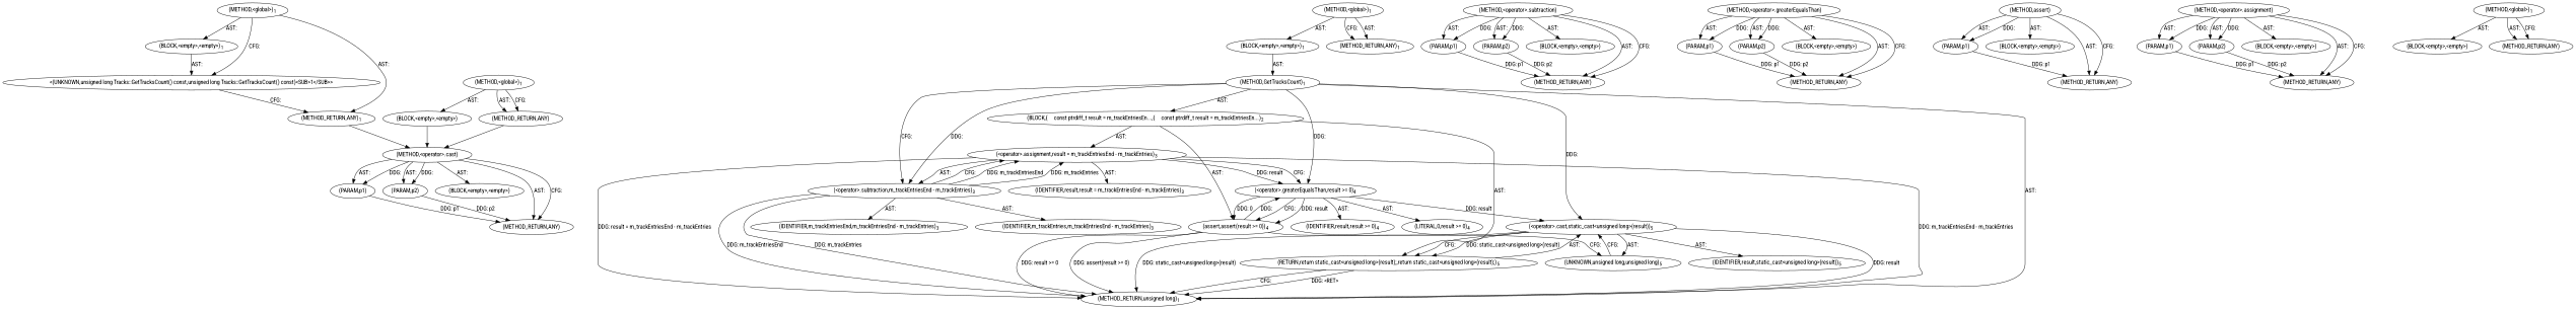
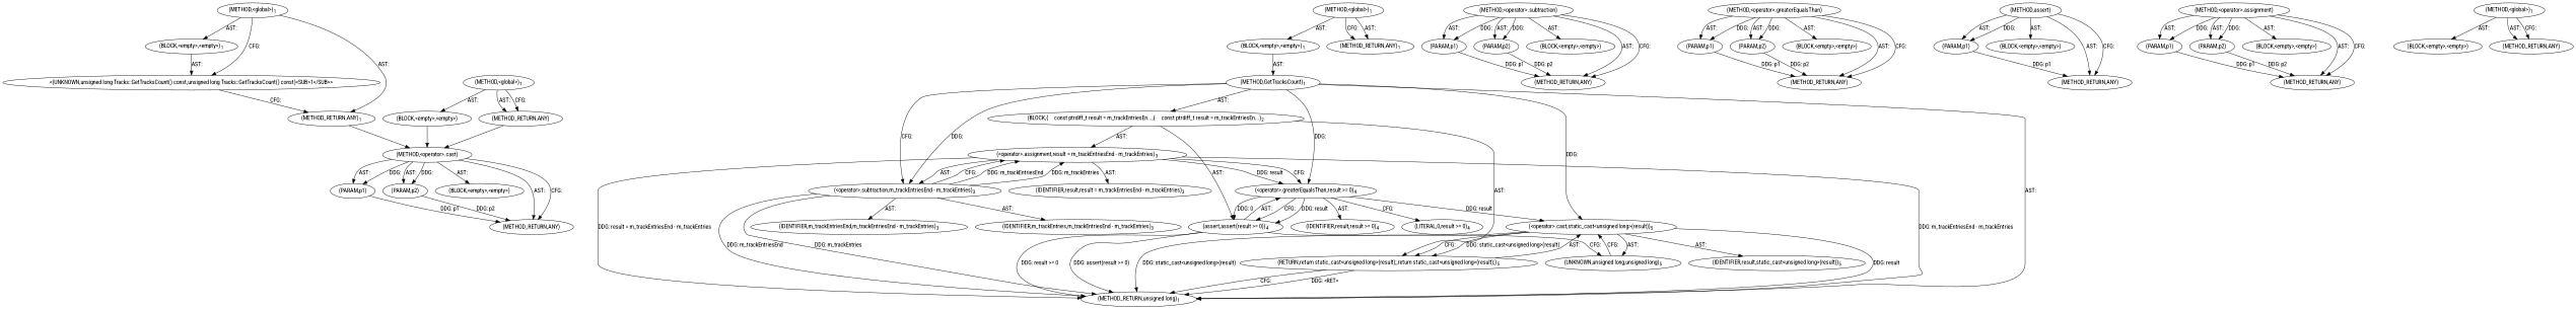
  digraph {
    fontname="Roboto Condensed"
    node [fontname="Roboto Condensed"]
    edge [fontname="Roboto Condensed"]
    n1 [label=<(METHOD,&lt;operator&gt;.cast)>]
    n2 [label=<(PARAM,p1)>]
    n3 [label=<(PARAM,p2)>]
    n4 [label=<(BLOCK,&lt;empty&gt;,&lt;empty&gt;)>]
    n5 [label=<(METHOD_RETURN,ANY)>]
    n6 [label=<(METHOD,&lt;global&gt;)<SUB>1</SUB>>]
    n7 [label=<(BLOCK,&lt;empty&gt;,&lt;empty&gt;)<SUB>1</SUB>>]
    n8 [label=<(METHOD_RETURN,ANY)<SUB>1</SUB>>]
    n9 [label=<(METHOD,GetTracksCount)<SUB>1</SUB>>]
    n10 [label=<(BLOCK,{     const ptrdiff_t result = m_trackEntriesEn...,{     const ptrdiff_t result = m_trackEntriesEn...)<SUB>2</SUB>>]
    n11 [label=<(&lt;operator&gt;.subtraction,m_trackEntriesEnd - m_trackEntries)<SUB>3</SUB>>]
    n12 [label=<(&lt;operator&gt;.greaterEqualsThan,result &gt;= 0)<SUB>4</SUB>>]
    n13 [label=<(&lt;operator&gt;.cast,static_cast&lt;unsigned long&gt;(result))<SUB>5</SUB>>]
    n14 [label=<(METHOD_RETURN,unsigned long)<SUB>1</SUB>>]
    n15 [label=<(&lt;operator&gt;.assignment,result = m_trackEntriesEnd - m_trackEntries)<SUB>3</SUB>>]
    n16 [label=<(assert,assert(result &gt;= 0))<SUB>4</SUB>>]
    n17 [label=<(RETURN,return static_cast&lt;unsigned long&gt;(result);,return static_cast&lt;unsigned long&gt;(result);)<SUB>5</SUB>>]
    n18 [label=<(IDENTIFIER,m_trackEntriesEnd,m_trackEntriesEnd - m_trackEntries)<SUB>3</SUB>>]
    n19 [label=<(IDENTIFIER,m_trackEntries,m_trackEntriesEnd - m_trackEntries)<SUB>3</SUB>>]
    n20 [label=<(IDENTIFIER,result,result &gt;= 0)<SUB>4</SUB>>]
    n21 [label=<(LITERAL,0,result &gt;= 0)<SUB>4</SUB>>]
    n22 [label=<(UNKNOWN,unsigned long,unsigned long)<SUB>5</SUB>>]
    n23 [label=<(IDENTIFIER,result,static_cast&lt;unsigned long&gt;(result))<SUB>5</SUB>>]
    n24 [label=<(IDENTIFIER,result,result = m_trackEntriesEnd - m_trackEntries)<SUB>3</SUB>>]
    n25 [label=<(METHOD,&lt;operator&gt;.subtraction)>]
    n26 [label=<(PARAM,p1)>]
    n27 [label=<(PARAM,p2)>]
    n28 [label=<(BLOCK,&lt;empty&gt;,&lt;empty&gt;)>]
    n29 [label=<(METHOD_RETURN,ANY)>]
    n30 [label=<(METHOD,&lt;operator&gt;.greaterEqualsThan)>]
    n31 [label=<(PARAM,p1)>]
    n32 [label=<(PARAM,p2)>]
    n33 [label=<(BLOCK,&lt;empty&gt;,&lt;empty&gt;)>]
    n34 [label=<(METHOD_RETURN,ANY)>]
    n35 [label=<(METHOD,assert)>]
    n36 [label=<(PARAM,p1)>]
    n37 [label=<(BLOCK,&lt;empty&gt;,&lt;empty&gt;)>]
    n38 [label=<(METHOD_RETURN,ANY)>]
    n39 [label=<(METHOD,&lt;operator&gt;.assignment)>]
    n40 [label=<(PARAM,p1)>]
    n41 [label=<(PARAM,p2)>]
    n42 [label=<(BLOCK,&lt;empty&gt;,&lt;empty&gt;)>]
    n43 [label=<(METHOD_RETURN,ANY)>]
    n44 [label=<(METHOD,&lt;global&gt;)<SUB>1</SUB>>]
    n45 [label=<(BLOCK,&lt;empty&gt;,&lt;empty&gt;)>]
    n46 [label=<(METHOD_RETURN,ANY)>]
    n47 [label=<(METHOD,&lt;global&gt;)<SUB>1</SUB>>]
    n48 [label=<(BLOCK,&lt;empty&gt;,&lt;empty&gt;)<SUB>1</SUB>>]
    n49 [label="<(UNKNOWN,unsigned long Tracks::GetTracksCount() const,unsigned long Tracks::GetTracksCount() const)<SUB>1</SUB>>"]
    n50 [label=<(METHOD_RETURN,ANY)<SUB>1</SUB>>]
    n51 [label=<(METHOD,&lt;global&gt;)<SUB>1</SUB>>]
    n52 [label=<(BLOCK,&lt;empty&gt;,&lt;empty&gt;)>]
    n53 [label=<(METHOD_RETURN,ANY)>]
    n1 -> n2 [label="AST: "]
    n1 -> n2 [label="DDG: "]
    n1 -> n3 [label="AST: "]
    n1 -> n3 [label="DDG: "]
    n1 -> n4 [label="AST: "]
    n1 -> n5 [label="AST: "]
    n1 -> n5 [label="CFG: "]
    n2 -> n5 [label="DDG: p1"]
    n3 -> n5 [label="DDG: p2"]
    n6 -> n7 [label="AST: "]
    n6 -> n8 [label="AST: "]
    n6 -> n8 [label="CFG: "]
    n7 -> n9 [label="AST: "]
    n9 -> n10 [label="AST: "]
    n9 -> n11 [label="CFG: "]
    n9 -> n11 [label="DDG: "]
    n9 -> n12 [label="DDG: "]
    n9 -> n13 [label="DDG: "]
    n9 -> n14 [label="AST: "]
    n10 -> n15 [label="AST: "]
    n10 -> n16 [label="AST: "]
    n10 -> n17 [label="AST: "]
    n11 -> n14 [label="DDG: m_trackEntries"]
    n11 -> n14 [label="DDG: m_trackEntriesEnd"]
    n11 -> n15 [label="CFG: "]
    n11 -> n15 [label="DDG: m_trackEntriesEnd"]
    n11 -> n15 [label="DDG: m_trackEntries"]
    n11 -> n18 [label="AST: "]
    n11 -> n19 [label="AST: "]
    n12 -> n13 [label="DDG: result"]
    n12 -> n16 [label="CFG: "]
    n12 -> n16 [label="DDG: result"]
    n12 -> n16 [label="DDG: 0"]
    n12 -> n20 [label="AST: "]
-   n12 -> n21 [label="AST: "]
+   n12 -> n21 [label="CFG: "]
    n13 -> n14 [label="DDG: result"]
    n13 -> n14 [label="DDG: static_cast&lt;unsigned long&gt;(result)"]
    n13 -> n17 [label="CFG: "]
    n13 -> n17 [label="DDG: static_cast&lt;unsigned long&gt;(result)"]
    n13 -> n22 [label="AST: "]
    n13 -> n23 [label="AST: "]
    n15 -> n11 [label="AST: "]
    n15 -> n12 [label="CFG: "]
    n15 -> n12 [label="DDG: result"]
    n15 -> n14 [label="DDG: m_trackEntriesEnd - m_trackEntries"]
    n15 -> n14 [label="DDG: result = m_trackEntriesEnd - m_trackEntries"]
    n15 -> n24 [label="AST: "]
-   n16 -> n12 [label="DDG: "]
+   n16 -> n12 [label="AST: "]
    n16 -> n14 [label="DDG: result &gt;= 0"]
    n16 -> n14 [label="DDG: assert(result &gt;= 0)"]
    n16 -> n22 [label="CFG: "]
    n17 -> n13 [label="AST: "]
    n17 -> n14 [label="CFG: "]
    n17 -> n14 [label="DDG: &lt;RET&gt;"]
    n22 -> n13 [label="CFG: "]
    n25 -> n26 [label="AST: "]
    n25 -> n26 [label="DDG: "]
    n25 -> n27 [label="AST: "]
    n25 -> n27 [label="DDG: "]
    n25 -> n28 [label="AST: "]
    n25 -> n29 [label="AST: "]
    n25 -> n29 [label="CFG: "]
    n26 -> n29 [label="DDG: p1"]
    n27 -> n29 [label="DDG: p2"]
    n30 -> n31 [label="AST: "]
    n30 -> n31 [label="DDG: "]
    n30 -> n32 [label="AST: "]
    n30 -> n32 [label="DDG: "]
    n30 -> n33 [label="AST: "]
    n30 -> n34 [label="AST: "]
    n30 -> n34 [label="CFG: "]
    n31 -> n34 [label="DDG: p1"]
    n32 -> n34 [label="DDG: p2"]
    n35 -> n36 [label="AST: "]
    n35 -> n36 [label="DDG: "]
    n35 -> n37 [label="AST: "]
    n35 -> n38 [label="AST: "]
    n35 -> n38 [label="CFG: "]
    n36 -> n38 [label="DDG: p1"]
    n39 -> n40 [label="AST: "]
    n39 -> n40 [label="DDG: "]
    n39 -> n41 [label="AST: "]
    n39 -> n41 [label="DDG: "]
    n39 -> n42 [label="AST: "]
    n39 -> n43 [label="AST: "]
    n39 -> n43 [label="CFG: "]
    n40 -> n43 [label="DDG: p1"]
    n41 -> n43 [label="DDG: p2"]
    n44 -> n45 [label="AST: "]
    n44 -> n46 [label="AST: "]
    n44 -> n46 [label="CFG: "]
    n47 -> n48 [label="AST: "]
    n47 -> n49 [label="CFG: "]
    n47 -> n50 [label="AST: "]
    n48 -> n49 [label="AST: "]
    n49 -> n50 [label="CFG: "]
    n50 -> n1
    n51 -> n52 [label="AST: "]
    n51 -> n53 [label="AST: "]
    n51 -> n53 [label="CFG: "]
    n52 -> n1
    n53 -> n1
  }
